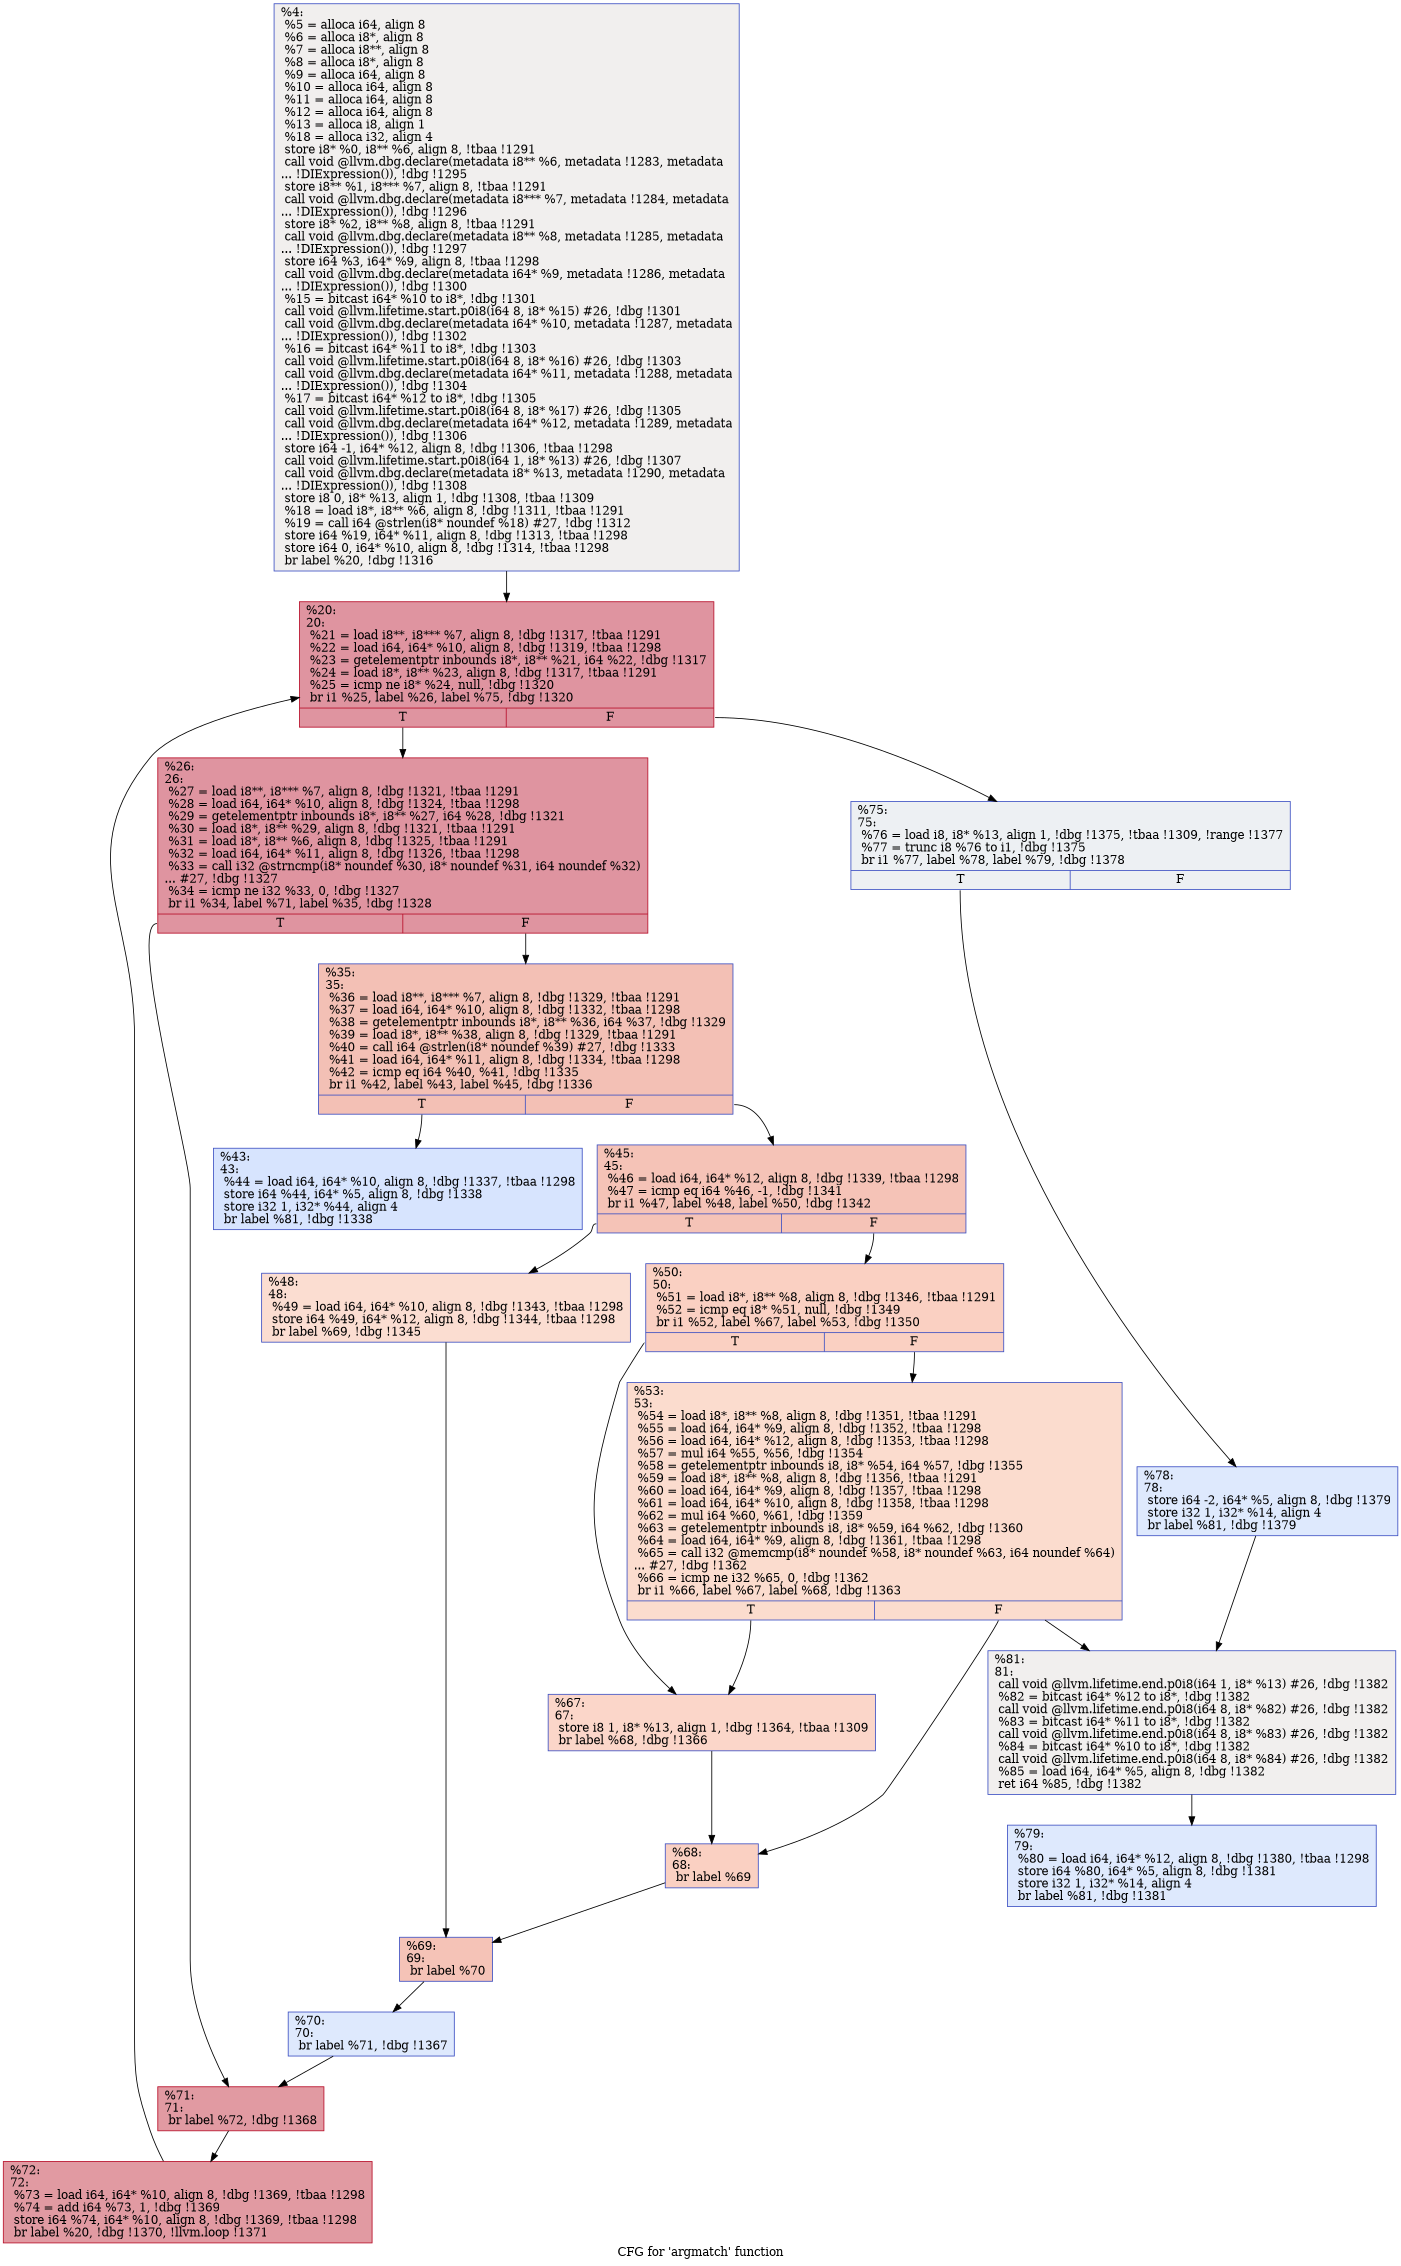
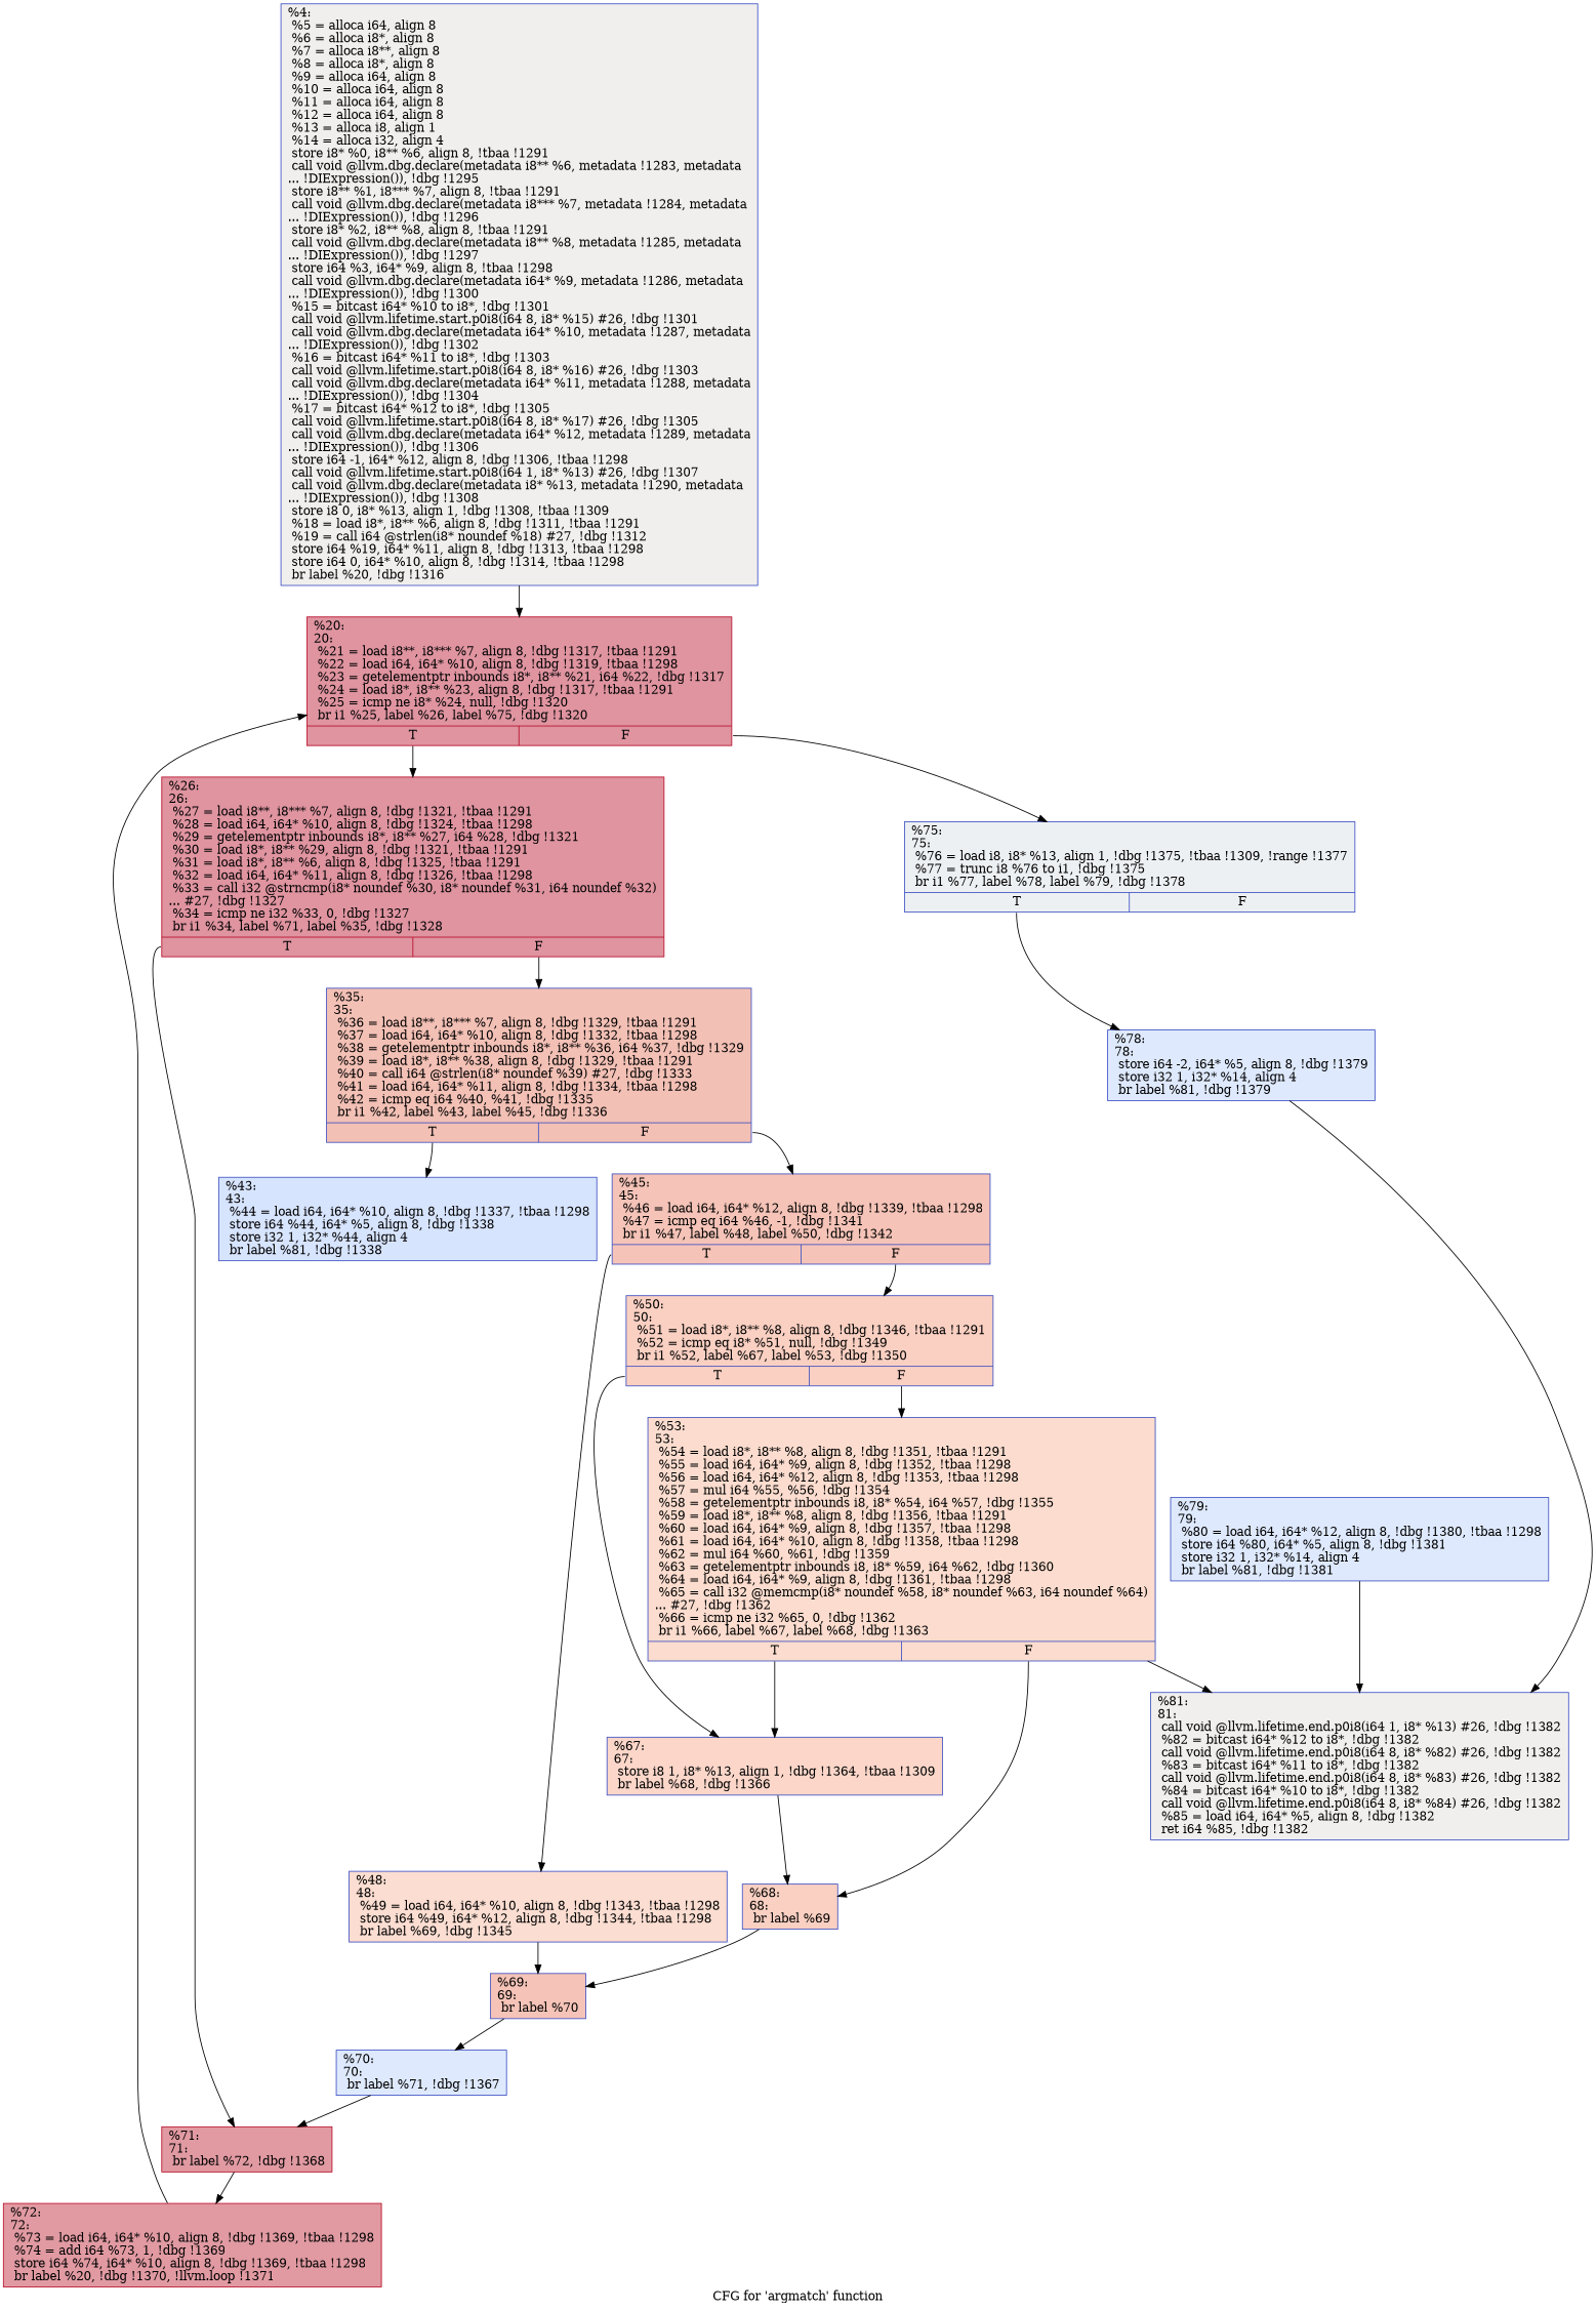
  digraph {
    label="CFG for 'argmatch' function"
    node [color="#3d50c3ff" fillcolor="#b5cdfa70" shape=record style=filled]
-   n1 [fillcolor="#e0dbd870" label="{%4:\l  %5 = alloca i64, align 8\l  %6 = alloca i8*, align 8\l  %7 = alloca i8**, align 8\l  %8 = alloca i8*, align 8\l  %9 = alloca i64, align 8\l  %10 = alloca i64, align 8\l  %11 = alloca i64, align 8\l  %12 = alloca i64, align 8\l  %13 = alloca i8, align 1\l  %18 = alloca i32, align 4\l  store i8* %0, i8** %6, align 8, !tbaa !1291\l  call void @llvm.dbg.declare(metadata i8** %6, metadata !1283, metadata\l... !DIExpression()), !dbg !1295\l  store i8** %1, i8*** %7, align 8, !tbaa !1291\l  call void @llvm.dbg.declare(metadata i8*** %7, metadata !1284, metadata\l... !DIExpression()), !dbg !1296\l  store i8* %2, i8** %8, align 8, !tbaa !1291\l  call void @llvm.dbg.declare(metadata i8** %8, metadata !1285, metadata\l... !DIExpression()), !dbg !1297\l  store i64 %3, i64* %9, align 8, !tbaa !1298\l  call void @llvm.dbg.declare(metadata i64* %9, metadata !1286, metadata\l... !DIExpression()), !dbg !1300\l  %15 = bitcast i64* %10 to i8*, !dbg !1301\l  call void @llvm.lifetime.start.p0i8(i64 8, i8* %15) #26, !dbg !1301\l  call void @llvm.dbg.declare(metadata i64* %10, metadata !1287, metadata\l... !DIExpression()), !dbg !1302\l  %16 = bitcast i64* %11 to i8*, !dbg !1303\l  call void @llvm.lifetime.start.p0i8(i64 8, i8* %16) #26, !dbg !1303\l  call void @llvm.dbg.declare(metadata i64* %11, metadata !1288, metadata\l... !DIExpression()), !dbg !1304\l  %17 = bitcast i64* %12 to i8*, !dbg !1305\l  call void @llvm.lifetime.start.p0i8(i64 8, i8* %17) #26, !dbg !1305\l  call void @llvm.dbg.declare(metadata i64* %12, metadata !1289, metadata\l... !DIExpression()), !dbg !1306\l  store i64 -1, i64* %12, align 8, !dbg !1306, !tbaa !1298\l  call void @llvm.lifetime.start.p0i8(i64 1, i8* %13) #26, !dbg !1307\l  call void @llvm.dbg.declare(metadata i8* %13, metadata !1290, metadata\l... !DIExpression()), !dbg !1308\l  store i8 0, i8* %13, align 1, !dbg !1308, !tbaa !1309\l  %18 = load i8*, i8** %6, align 8, !dbg !1311, !tbaa !1291\l  %19 = call i64 @strlen(i8* noundef %18) #27, !dbg !1312\l  store i64 %19, i64* %11, align 8, !dbg !1313, !tbaa !1298\l  store i64 0, i64* %10, align 8, !dbg !1314, !tbaa !1298\l  br label %20, !dbg !1316\l}"]
+   n1 [fillcolor="#e0dbd870" label="{%4:\l  %5 = alloca i64, align 8\l  %6 = alloca i8*, align 8\l  %7 = alloca i8**, align 8\l  %8 = alloca i8*, align 8\l  %9 = alloca i64, align 8\l  %10 = alloca i64, align 8\l  %11 = alloca i64, align 8\l  %12 = alloca i64, align 8\l  %13 = alloca i8, align 1\l  %14 = alloca i32, align 4\l  store i8* %0, i8** %6, align 8, !tbaa !1291\l  call void @llvm.dbg.declare(metadata i8** %6, metadata !1283, metadata\l... !DIExpression()), !dbg !1295\l  store i8** %1, i8*** %7, align 8, !tbaa !1291\l  call void @llvm.dbg.declare(metadata i8*** %7, metadata !1284, metadata\l... !DIExpression()), !dbg !1296\l  store i8* %2, i8** %8, align 8, !tbaa !1291\l  call void @llvm.dbg.declare(metadata i8** %8, metadata !1285, metadata\l... !DIExpression()), !dbg !1297\l  store i64 %3, i64* %9, align 8, !tbaa !1298\l  call void @llvm.dbg.declare(metadata i64* %9, metadata !1286, metadata\l... !DIExpression()), !dbg !1300\l  %15 = bitcast i64* %10 to i8*, !dbg !1301\l  call void @llvm.lifetime.start.p0i8(i64 8, i8* %15) #26, !dbg !1301\l  call void @llvm.dbg.declare(metadata i64* %10, metadata !1287, metadata\l... !DIExpression()), !dbg !1302\l  %16 = bitcast i64* %11 to i8*, !dbg !1303\l  call void @llvm.lifetime.start.p0i8(i64 8, i8* %16) #26, !dbg !1303\l  call void @llvm.dbg.declare(metadata i64* %11, metadata !1288, metadata\l... !DIExpression()), !dbg !1304\l  %17 = bitcast i64* %12 to i8*, !dbg !1305\l  call void @llvm.lifetime.start.p0i8(i64 8, i8* %17) #26, !dbg !1305\l  call void @llvm.dbg.declare(metadata i64* %12, metadata !1289, metadata\l... !DIExpression()), !dbg !1306\l  store i64 -1, i64* %12, align 8, !dbg !1306, !tbaa !1298\l  call void @llvm.lifetime.start.p0i8(i64 1, i8* %13) #26, !dbg !1307\l  call void @llvm.dbg.declare(metadata i8* %13, metadata !1290, metadata\l... !DIExpression()), !dbg !1308\l  store i8 0, i8* %13, align 1, !dbg !1308, !tbaa !1309\l  %18 = load i8*, i8** %6, align 8, !dbg !1311, !tbaa !1291\l  %19 = call i64 @strlen(i8* noundef %18) #27, !dbg !1312\l  store i64 %19, i64* %11, align 8, !dbg !1313, !tbaa !1298\l  store i64 0, i64* %10, align 8, !dbg !1314, !tbaa !1298\l  br label %20, !dbg !1316\l}"]
    n2 [color="#b70d28ff" fillcolor="#b70d2870" label="{%20:\l20:                                               \l  %21 = load i8**, i8*** %7, align 8, !dbg !1317, !tbaa !1291\l  %22 = load i64, i64* %10, align 8, !dbg !1319, !tbaa !1298\l  %23 = getelementptr inbounds i8*, i8** %21, i64 %22, !dbg !1317\l  %24 = load i8*, i8** %23, align 8, !dbg !1317, !tbaa !1291\l  %25 = icmp ne i8* %24, null, !dbg !1320\l  br i1 %25, label %26, label %75, !dbg !1320\l|{<s0>T|<s1>F}}"]
    n3 [color="#b70d28ff" fillcolor="#b70d2870" label="{%26:\l26:                                               \l  %27 = load i8**, i8*** %7, align 8, !dbg !1321, !tbaa !1291\l  %28 = load i64, i64* %10, align 8, !dbg !1324, !tbaa !1298\l  %29 = getelementptr inbounds i8*, i8** %27, i64 %28, !dbg !1321\l  %30 = load i8*, i8** %29, align 8, !dbg !1321, !tbaa !1291\l  %31 = load i8*, i8** %6, align 8, !dbg !1325, !tbaa !1291\l  %32 = load i64, i64* %11, align 8, !dbg !1326, !tbaa !1298\l  %33 = call i32 @strncmp(i8* noundef %30, i8* noundef %31, i64 noundef %32)\l... #27, !dbg !1327\l  %34 = icmp ne i32 %33, 0, !dbg !1327\l  br i1 %34, label %71, label %35, !dbg !1328\l|{<s0>T|<s1>F}}"]
    n4 [fillcolor="#d6dce470" label="{%75:\l75:                                               \l  %76 = load i8, i8* %13, align 1, !dbg !1375, !tbaa !1309, !range !1377\l  %77 = trunc i8 %76 to i1, !dbg !1375\l  br i1 %77, label %78, label %79, !dbg !1378\l|{<s0>T|<s1>F}}"]
    n5 [color="#b70d28ff" fillcolor="#bb1b2c70" label="{%71:\l71:                                               \l  br label %72, !dbg !1368\l}"]
    n6 [fillcolor="#e5705870" label="{%35:\l35:                                               \l  %36 = load i8**, i8*** %7, align 8, !dbg !1329, !tbaa !1291\l  %37 = load i64, i64* %10, align 8, !dbg !1332, !tbaa !1298\l  %38 = getelementptr inbounds i8*, i8** %36, i64 %37, !dbg !1329\l  %39 = load i8*, i8** %38, align 8, !dbg !1329, !tbaa !1291\l  %40 = call i64 @strlen(i8* noundef %39) #27, !dbg !1333\l  %41 = load i64, i64* %11, align 8, !dbg !1334, !tbaa !1298\l  %42 = icmp eq i64 %40, %41, !dbg !1335\l  br i1 %42, label %43, label %45, !dbg !1336\l|{<s0>T|<s1>F}}"]
    n7 [label="{%78:\l78:                                               \l  store i64 -2, i64* %5, align 8, !dbg !1379\l  store i32 1, i32* %14, align 4\l  br label %81, !dbg !1379\l}"]
    n8 [color="#b70d28ff" fillcolor="#bb1b2c70" label="{%72:\l72:                                               \l  %73 = load i64, i64* %10, align 8, !dbg !1369, !tbaa !1298\l  %74 = add i64 %73, 1, !dbg !1369\l  store i64 %74, i64* %10, align 8, !dbg !1369, !tbaa !1298\l  br label %20, !dbg !1370, !llvm.loop !1371\l}"]
    n9 [fillcolor="#a5c3fe70" label="{%43:\l43:                                               \l  %44 = load i64, i64* %10, align 8, !dbg !1337, !tbaa !1298\l  store i64 %44, i64* %5, align 8, !dbg !1338\l  store i32 1, i32* %44, align 4\l  br label %81, !dbg !1338\l}"]
    n10 [fillcolor="#e8765c70" label="{%45:\l45:                                               \l  %46 = load i64, i64* %12, align 8, !dbg !1339, !tbaa !1298\l  %47 = icmp eq i64 %46, -1, !dbg !1341\l  br i1 %47, label %48, label %50, !dbg !1342\l|{<s0>T|<s1>F}}"]
    n11 [fillcolor="#e0dbd870" label="{%81:\l81:                                               \l  call void @llvm.lifetime.end.p0i8(i64 1, i8* %13) #26, !dbg !1382\l  %82 = bitcast i64* %12 to i8*, !dbg !1382\l  call void @llvm.lifetime.end.p0i8(i64 8, i8* %82) #26, !dbg !1382\l  %83 = bitcast i64* %11 to i8*, !dbg !1382\l  call void @llvm.lifetime.end.p0i8(i64 8, i8* %83) #26, !dbg !1382\l  %84 = bitcast i64* %10 to i8*, !dbg !1382\l  call void @llvm.lifetime.end.p0i8(i64 8, i8* %84) #26, !dbg !1382\l  %85 = load i64, i64* %5, align 8, !dbg !1382\l  ret i64 %85, !dbg !1382\l}"]
    n12 [label="{%79:\l79:                                               \l  %80 = load i64, i64* %12, align 8, !dbg !1380, !tbaa !1298\l  store i64 %80, i64* %5, align 8, !dbg !1381\l  store i32 1, i32* %14, align 4\l  br label %81, !dbg !1381\l}"]
    n13 [fillcolor="#f7b39670" label="{%48:\l48:                                               \l  %49 = load i64, i64* %10, align 8, !dbg !1343, !tbaa !1298\l  store i64 %49, i64* %12, align 8, !dbg !1344, !tbaa !1298\l  br label %69, !dbg !1345\l}"]
    n14 [fillcolor="#f3947570" label="{%50:\l50:                                               \l  %51 = load i8*, i8** %8, align 8, !dbg !1346, !tbaa !1291\l  %52 = icmp eq i8* %51, null, !dbg !1349\l  br i1 %52, label %67, label %53, !dbg !1350\l|{<s0>T|<s1>F}}"]
    n15 [fillcolor="#e8765c70" label="{%69:\l69:                                               \l  br label %70\l}"]
    n16 [fillcolor="#f6a38570" label="{%67:\l67:                                               \l  store i8 1, i8* %13, align 1, !dbg !1364, !tbaa !1309\l  br label %68, !dbg !1366\l}"]
    n17 [fillcolor="#f7af9170" label="{%53:\l53:                                               \l  %54 = load i8*, i8** %8, align 8, !dbg !1351, !tbaa !1291\l  %55 = load i64, i64* %9, align 8, !dbg !1352, !tbaa !1298\l  %56 = load i64, i64* %12, align 8, !dbg !1353, !tbaa !1298\l  %57 = mul i64 %55, %56, !dbg !1354\l  %58 = getelementptr inbounds i8, i8* %54, i64 %57, !dbg !1355\l  %59 = load i8*, i8** %8, align 8, !dbg !1356, !tbaa !1291\l  %60 = load i64, i64* %9, align 8, !dbg !1357, !tbaa !1298\l  %61 = load i64, i64* %10, align 8, !dbg !1358, !tbaa !1298\l  %62 = mul i64 %60, %61, !dbg !1359\l  %63 = getelementptr inbounds i8, i8* %59, i64 %62, !dbg !1360\l  %64 = load i64, i64* %9, align 8, !dbg !1361, !tbaa !1298\l  %65 = call i32 @memcmp(i8* noundef %58, i8* noundef %63, i64 noundef %64)\l... #27, !dbg !1362\l  %66 = icmp ne i32 %65, 0, !dbg !1362\l  br i1 %66, label %67, label %68, !dbg !1363\l|{<s0>T|<s1>F}}"]
    n18 [label="{%70:\l70:                                               \l  br label %71, !dbg !1367\l}"]
    n19 [fillcolor="#f3947570" label="{%68:\l68:                                               \l  br label %69\l}"]
    n1 -> n2
    n2 -> n3 [tailport=s0]
    n2 -> n4 [tailport=s1]
    n3 -> n5 [tailport=s0]
    n3 -> n6 [tailport=s1]
    n4 -> n7 [tailport=s0]
    n5 -> n8
    n6 -> n9 [tailport=s0]
    n6 -> n10 [tailport=s1]
    n7 -> n11
    n8 -> n2
    n10 -> n13 [tailport=s0]
    n10 -> n14 [tailport=s1]
-   n11 -> n12
+   n12 -> n11
    n13 -> n15
    n14 -> n16 [tailport=s0]
    n14 -> n17 [tailport=s1]
    n15 -> n18
    n16 -> n19
    n17 -> n11
    n17 -> n16 [tailport=s0]
    n17 -> n19 [tailport=s1]
    n18 -> n5
    n19 -> n15
  }
